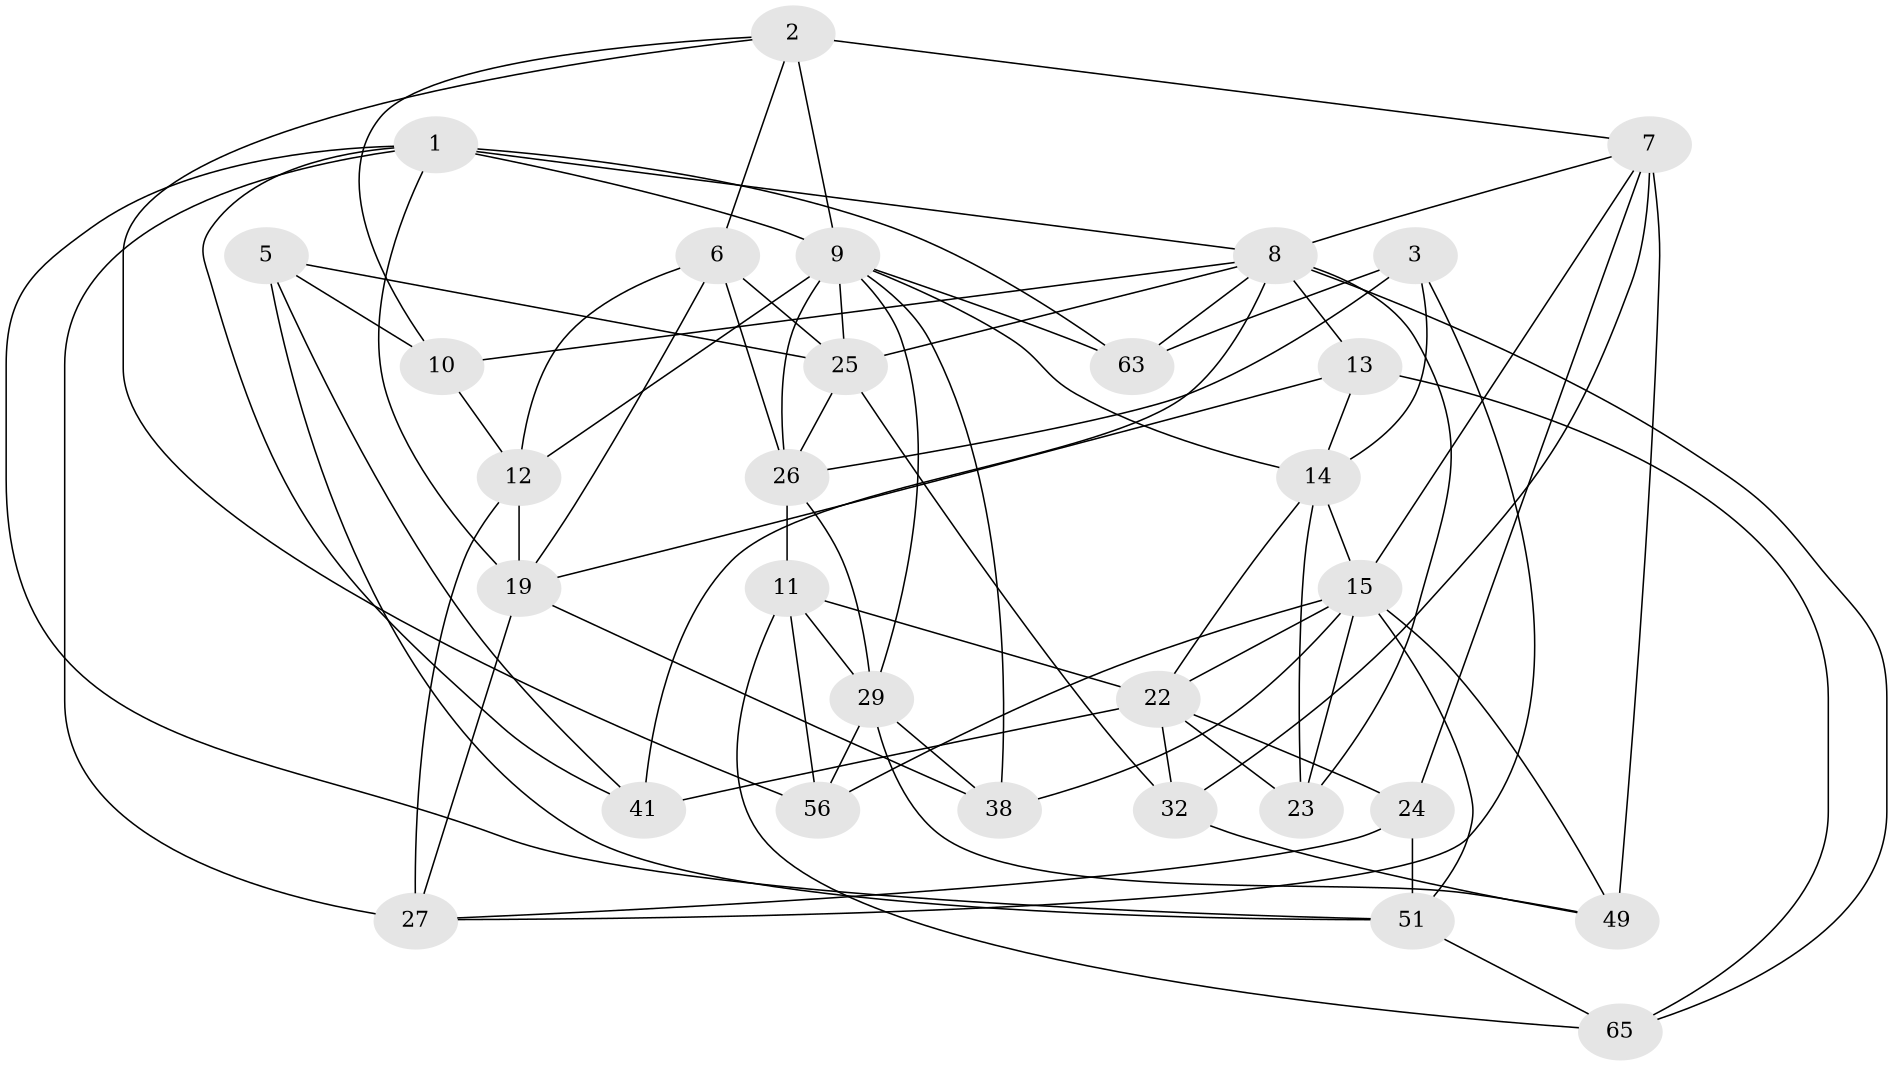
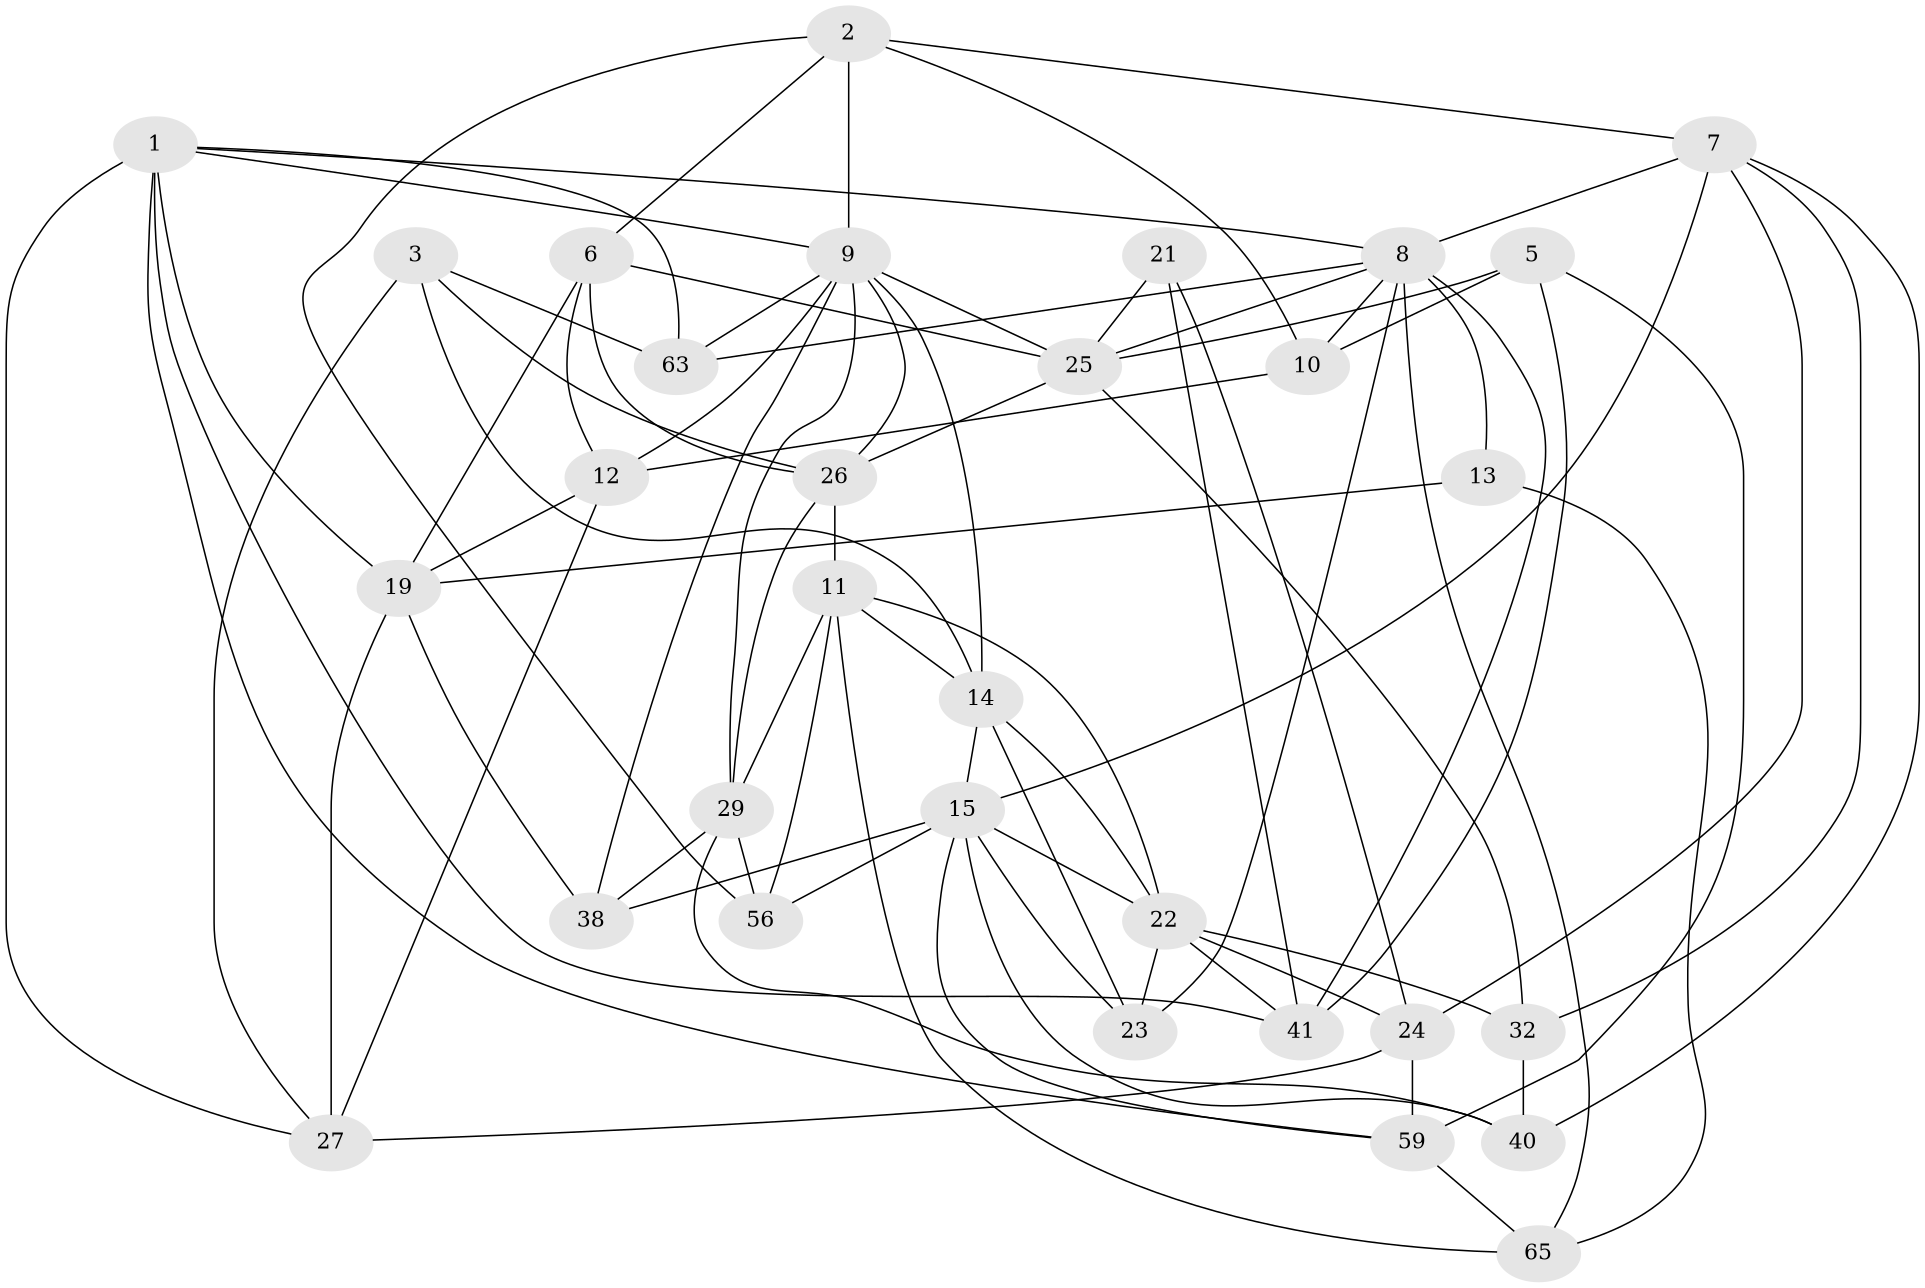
  graph {
    node [color=gray90 style=filled]
    1 [super="+4+17"]
    8 [super="+16+43"]
    9 [super="+30"]
    19 [super="+28"]
    27 [super="+47"]
    41 [super="+62+55"]
-   51
+   51 [label=59]
    63
    10 [super="+52"]
    25 [super="+33"]
    13 [super="+34"]
    23
    65
    14 [super="+64"]
    26
    12 [super="+61+36"]
    29 [super="+45+31"]
    38
    2 [super="+48"]
    6 [super="+37"]
    7 [super="+39"]
    56
    15 [super="+20+54"]
    24 [super="+58"]
    32
-   49
+   49 [label=40]
    22 [super="+42"]
    3
    11 [super="+18"]
    5
+   21
    1 -- 8
    1 -- 9
    1 -- 19 [weight=2]
    1 -- 27
    1 -- 41
    1 -- 51
    1 -- 63
    8 -- 41 [weight=2]
    8 -- 63
    8 -- 10
    8 -- 25
    8 -- 13
    8 -- 23
    8 -- 65
    9 -- 63
    9 -- 25
    9 -- 14
    9 -- 26
    9 -- 12
    9 -- 29
    9 -- 38
    19 -- 27
    19 -- 38
    51 -- 65
    10 -- 12
    25 -- 26
    25 -- 32
    13 -- 19
    13 -- 65
-   13 -- 14
+   11 -- 14
    14 -- 23
    14 -- 15
    14 -- 22
    26 -- 29
    26 -- 11
    12 -- 19 [weight=2]
    12 -- 27
    29 -- 38
    29 -- 56
    29 -- 49
    2 -- 9 [weight=2]
    2 -- 10
    2 -- 6
    2 -- 7
    2 -- 56
    6 -- 19
    6 -- 25 [weight=2]
    6 -- 26
    6 -- 12
    7 -- 8
    7 -- 15
    7 -- 24
    7 -- 32
    7 -- 49
    15 -- 51
    15 -- 23
    15 -- 38
    15 -- 56
    15 -- 49
    15 -- 22
    24 -- 27
    24 -- 51
    32 -- 49
    22 -- 41
    22 -- 23
    22 -- 24
    22 -- 32
    3 -- 27
    3 -- 63
    3 -- 14
    3 -- 26
    11 -- 65
    11 -- 29
    11 -- 56
    11 -- 22 [weight=2]
    5 -- 41
    5 -- 51
    5 -- 10
    5 -- 25
+   21 -- 41
+   21 -- 25
+   21 -- 24
  }
